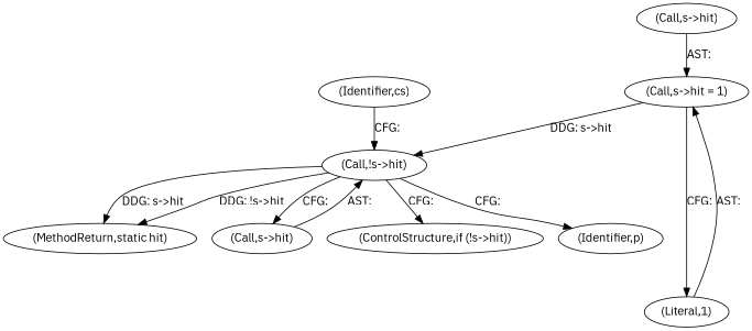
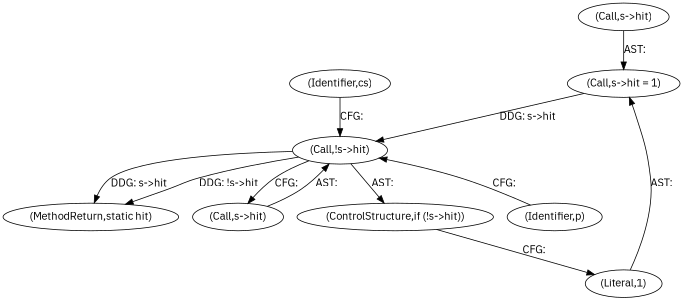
  digraph {
    fontname="IBM Plex Sans"
    node [fontname="IBM Plex Sans"]
    edge [fontname="IBM Plex Sans"]
    n1 [label="(Call,s->hit = 1)"]
    n2 [label="(Call,!s->hit)"]
    n3 [label="(Literal,1)"]
    n4 [label="(MethodReturn,static hit)"]
    n5 [label="(Call,s->hit)"]
    n6 [label="(ControlStructure,if (!s->hit))"]
    n7 [label="(Call,s->hit)"]
    n8 [label="(Identifier,p)"]
    n9 [label="(Identifier,cs)"]
    n1 -> n2 [label="DDG: s->hit"]
-   n1 -> n3 [label="CFG: "]
+   n6 -> n3 [label="CFG: "]
    n2 -> n4 [label="DDG: s->hit"]
    n2 -> n4 [label="DDG: !s->hit"]
    n2 -> n5 [label="CFG: "]
-   n2 -> n6 [label="CFG: "]
+   n2 -> n6 [label="AST: "]
    n3 -> n1 [label="AST: "]
    n5 -> n2 [label="AST: "]
    n7 -> n1 [label="AST: "]
-   n2 -> n8 [label="CFG: "]
+   n8 -> n2 [label="CFG: "]
    n9 -> n2 [label="CFG: "]
  }
